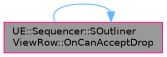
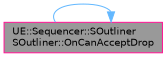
  digraph {
    rankdir=LR
-   n1 [color=deeppink fillcolor=grey60 fontcolor=black fontname=Helvetica fontsize=10 height=0.2 label="UE::Sequencer::SOutliner\lViewRow::OnCanAcceptDrop" shape=box style=filled width=0.4]
+   n1 [color=deeppink fillcolor=grey60 fontcolor=black fontname=Helvetica fontsize=10 height=0.2 label="UE::Sequencer::SOutliner\lSOutliner::OnCanAcceptDrop" shape=box style=filled width=0.4]
    n1 -> n1 [color=steelblue1 fontname=Helvetica fontsize=10 labelfontname=Helvetica labelfontsize=10 style=solid]
  }
